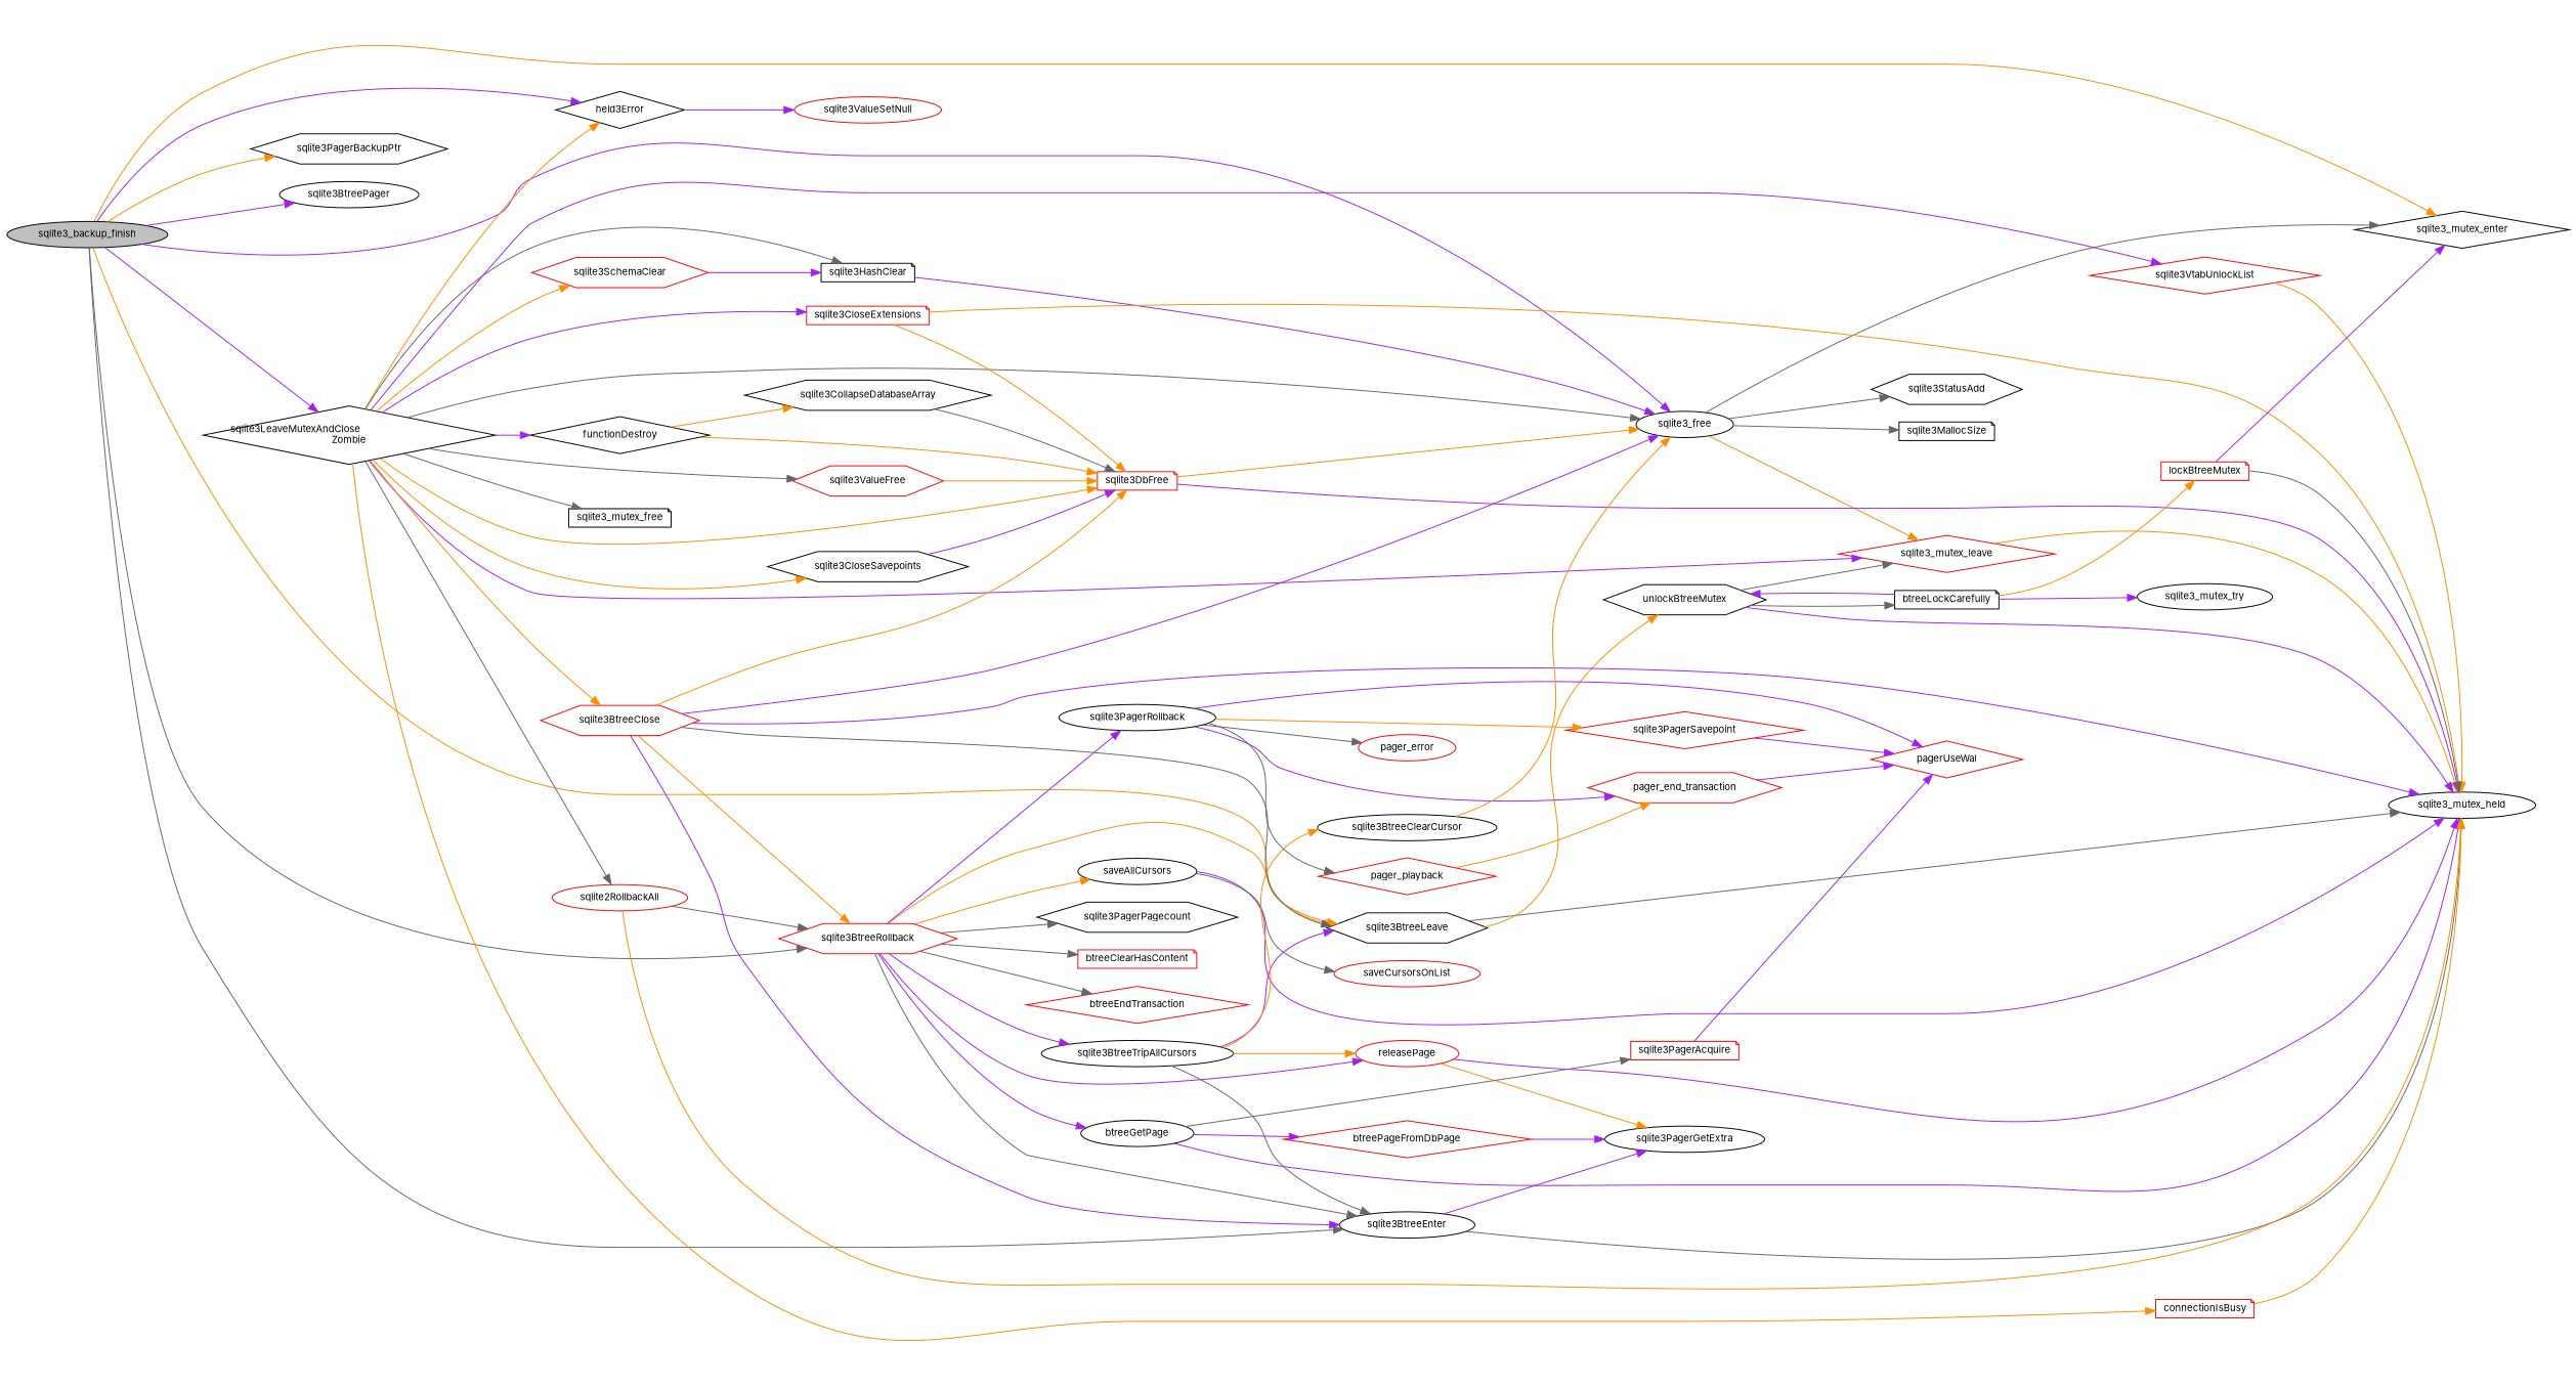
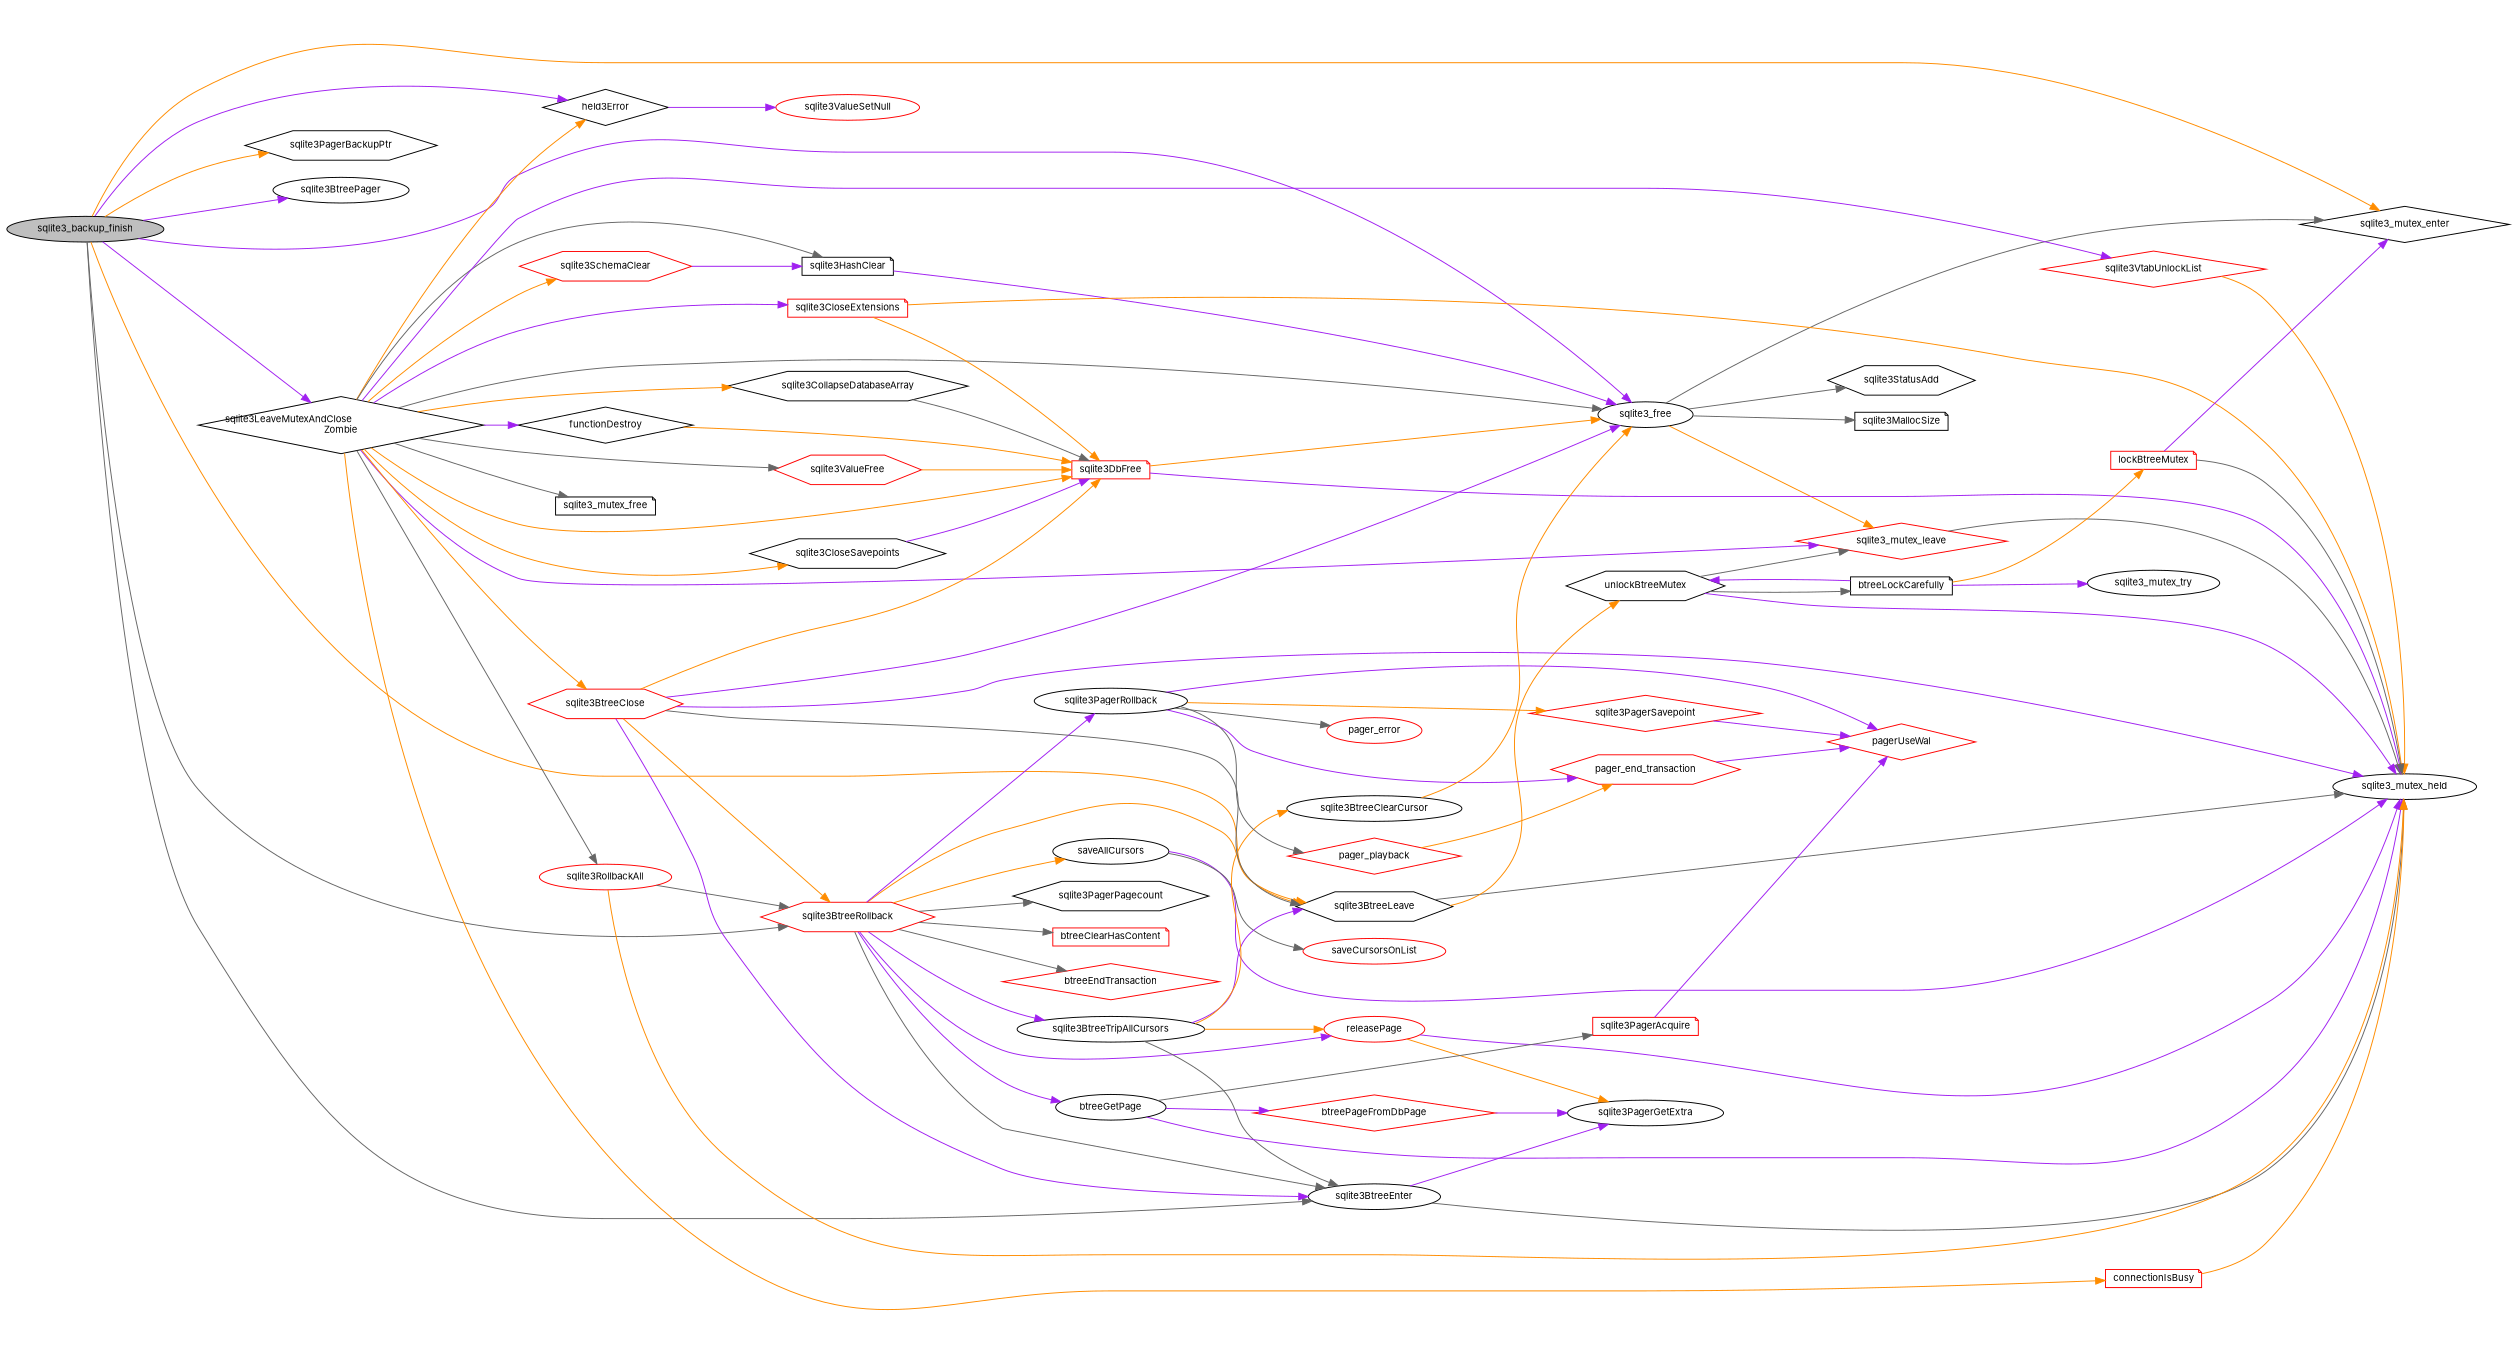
  digraph {
    fontname=Inter
    rankdir=LR
    node [color=black fillcolor=white fontname=Inter fontsize=10 shape=ellipse style=filled]
    edge [color=purple fontname=Inter fontsize=10 labelfontname=FreeSans labelfontsize=10 style=solid]
    n1 [fillcolor=grey75 fontcolor=black height=0.2 label=sqlite3_backup_finish width=0.4]
    n2 [height=0.2 label=sqlite3_mutex_enter shape=diamond width=0.4]
    n3 [height=0.2 label=sqlite3BtreeEnter width=0.4]
    n4 [height=0.2 label=sqlite3PagerBackupPtr shape=hexagon width=0.4]
    n5 [height=0.2 label=sqlite3BtreePager width=0.4]
    n6 [color=red height=0.2 label=sqlite3BtreeRollback shape=hexagon width=0.4]
    n7 [height=0.2 label=sqlite3_free width=0.4]
    n8 [height=0.2 label=sqlite3BtreeLeave shape=hexagon width=0.4]
    n9 [height=0.2 label=held3Error shape=diamond width=0.4]
    n10 [height=0.2 label="sqlite3LeaveMutexAndClose\lZombie" shape=diamond width=0.4]
    n11 [height=0.2 label=sqlite3_mutex_held width=0.4]
    n12 [height=0.2 label=sqlite3PagerGetExtra width=0.4]
    n13 [height=0.2 label=saveAllCursors width=0.4]
    n14 [height=0.2 label=sqlite3BtreeTripAllCursors width=0.4]
    n15 [color=red height=0.2 label=releasePage width=0.4]
    n16 [height=0.2 label=sqlite3PagerRollback width=0.4]
    n17 [height=0.2 label=btreeGetPage width=0.4]
    n18 [height=0.2 label=sqlite3PagerPagecount shape=hexagon width=0.4]
    n19 [color=red height=0.2 label=btreeClearHasContent shape=note width=0.4]
    n20 [color=red height=0.2 label=btreeEndTransaction shape=diamond width=0.4]
    n21 [color=red height=0.2 label=sqlite3_mutex_leave shape=diamond width=0.4]
    n22 [height=0.2 label=sqlite3StatusAdd shape=hexagon width=0.4]
    n23 [height=0.2 label=sqlite3MallocSize shape=note width=0.4]
    n24 [height=0.2 label=unlockBtreeMutex shape=hexagon width=0.4]
    n25 [color=red height=0.2 label=sqlite3ValueSetNull width=0.4]
    n26 [color=red height=0.2 label=connectionIsBusy shape=note width=0.4]
-   n27 [color=red height=0.2 label=sqlite2RollbackAll width=0.4]
+   n27 [color=red height=0.2 label=sqlite3RollbackAll width=0.4]
    n28 [height=0.2 label=sqlite3CloseSavepoints shape=hexagon width=0.4]
    n29 [color=red height=0.2 label=sqlite3DbFree shape=note width=0.4]
    n30 [color=red height=0.2 label=sqlite3BtreeClose shape=hexagon width=0.4]
    n31 [color=red height=0.2 label=sqlite3SchemaClear shape=hexagon width=0.4]
    n32 [height=0.2 label=sqlite3HashClear shape=note width=0.4]
    n33 [color=red height=0.2 label=sqlite3VtabUnlockList shape=diamond width=0.4]
    n34 [height=0.2 label=sqlite3CollapseDatabaseArray shape=hexagon width=0.4]
    n35 [height=0.2 label=functionDestroy shape=diamond width=0.4]
    n36 [color=red height=0.2 label=sqlite3ValueFree shape=hexagon width=0.4]
    n37 [color=red height=0.2 label=sqlite3CloseExtensions shape=note width=0.4]
    n38 [height=0.2 label=sqlite3_mutex_free shape=note width=0.4]
    n39 [height=0.2 label=btreeLockCarefully shape=note width=0.4]
    n40 [height=0.2 label=sqlite3_mutex_try width=0.4]
    n41 [color=red height=0.2 label=lockBtreeMutex shape=note width=0.4]
    n42 [color=red height=0.2 label=saveCursorsOnList width=0.4]
    n43 [height=0.2 label=sqlite3BtreeClearCursor width=0.4]
    n44 [color=red height=0.2 label=pagerUseWal shape=diamond width=0.4]
    n45 [color=red height=0.2 label=sqlite3PagerSavepoint shape=diamond width=0.4]
    n46 [color=red height=0.2 label=pager_end_transaction shape=hexagon width=0.4]
    n47 [color=red height=0.2 label=pager_playback shape=diamond width=0.4]
    n48 [color=red height=0.2 label=pager_error width=0.4]
    n49 [color=red height=0.2 label=sqlite3PagerAcquire shape=note width=0.4]
    n50 [color=red height=0.2 label=btreePageFromDbPage shape=diamond width=0.4]
    n1 -> n2 [color=darkorange]
    n1 -> n3 [color=gray40]
    n1 -> n4 [color=darkorange]
    n1 -> n5
    n1 -> n6 [color=gray40]
    n1 -> n7
    n1 -> n8 [color=darkorange]
    n1 -> n9
    n1 -> n10
    n3 -> n11 [color=gray40]
    n3 -> n12
    n6 -> n3 [color=gray40]
    n6 -> n8 [color=darkorange]
    n6 -> n13 [color=darkorange]
    n6 -> n14
    n6 -> n15
    n6 -> n16
    n6 -> n17
    n6 -> n18 [color=gray40]
    n6 -> n19 [color=gray40]
    n6 -> n20 [color=gray40]
    n7 -> n2 [color=gray40]
    n7 -> n21 [color=darkorange]
    n7 -> n22 [color=gray40]
    n7 -> n23 [color=gray40]
    n8 -> n11 [color=gray40]
    n8 -> n24 [color=darkorange]
    n9 -> n25
    n10 -> n7 [color=gray40]
    n10 -> n9 [color=darkorange]
    n10 -> n21
    n10 -> n26 [color=darkorange]
    n10 -> n27 [color=gray40]
    n10 -> n28 [color=darkorange]
    n10 -> n29 [color=darkorange]
    n10 -> n30 [color=darkorange]
    n10 -> n31 [color=darkorange]
    n10 -> n32 [color=gray40]
    n10 -> n33
-   n35 -> n34 [color=darkorange]
+   n10 -> n34 [color=darkorange]
    n10 -> n35
    n10 -> n36 [color=gray40]
    n10 -> n37
    n10 -> n38 [color=gray40]
    n13 -> n11
    n13 -> n42 [color=gray40]
    n14 -> n3 [color=gray40]
    n14 -> n8
    n14 -> n15 [color=darkorange]
    n14 -> n43 [color=darkorange]
    n15 -> n11
    n15 -> n12 [color=darkorange]
    n16 -> n44
    n16 -> n45 [color=darkorange]
    n16 -> n46
    n16 -> n47 [color=gray40]
    n16 -> n48 [color=gray40]
    n17 -> n11
    n17 -> n49 [color=gray40]
    n17 -> n50
-   n21 -> n11 [color=darkorange]
+   n21 -> n11 [color=gray40]
    n24 -> n11
    n24 -> n21 [color=gray40]
    n24 -> n39 [color=gray40]
    n26 -> n11 [color=darkorange]
    n27 -> n6 [color=gray40]
    n27 -> n11 [color=darkorange]
    n28 -> n29
    n29 -> n7 [color=darkorange]
    n29 -> n11
    n30 -> n3
    n30 -> n6 [color=darkorange]
    n30 -> n7
    n30 -> n8 [color=gray40]
    n30 -> n11
    n30 -> n29 [color=darkorange]
    n31 -> n32
    n32 -> n7
    n33 -> n11 [color=darkorange]
    n34 -> n29 [color=gray40]
    n35 -> n29 [color=darkorange]
    n36 -> n29 [color=darkorange]
    n37 -> n11 [color=darkorange]
    n37 -> n29 [color=darkorange]
    n39 -> n24
    n39 -> n40
    n39 -> n41 [color=darkorange]
    n41 -> n2
    n41 -> n11 [color=gray40]
    n43 -> n7 [color=darkorange]
    n45 -> n44
    n46 -> n44
    n47 -> n46 [color=darkorange]
    n49 -> n44
    n50 -> n12
  }
